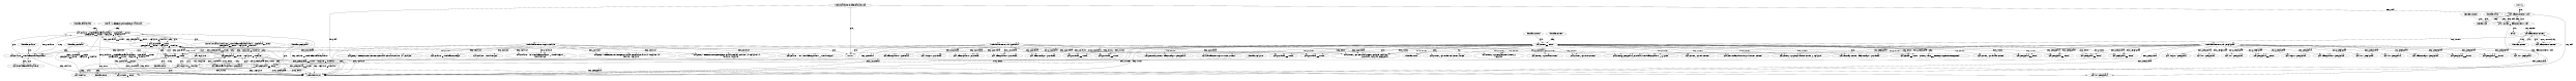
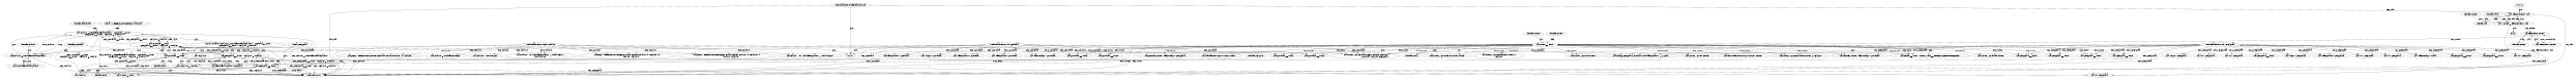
  digraph {
    n1 [label="(Call,cmdSize != sizeof(effect_offload_param_t) || pCmdData == NULL\n || pReplyData == NULL || *replySize != sizeof(int))"]
    n2 [label="(Call,cmdSize != sizeof(effect_handle_param_t))"]
    n3 [label="(Call,pCmdData == NULL\n || pReplyData == NULL || *replySize != sizeof(int))"]
    n4 [label="(ControlStructure,if (cmdSize != sizeof(effect_offload_param_t) || pCmdData == NULL\n || pReplyData == NULL || *replySize != sizeof(int)))"]
    n5 [label="(MethodReturn,int)"]
    n6 [label="(Call,sizeof(effect_offload_param_t))"]
    n7 [label="(Call,pCmdData == NULL)"]
    n8 [label="(Call,pReplyData == NULL || *replySize != sizeof(int))"]
    n9 [label="(MethodParameterIn,uint32_t cmdSize)"]
    n10 [label="(Call,cmdSize < (int)(sizeof(effect_param_t) + sizeof(uint32_t) +\n sizeof(uint16_t)))"]
    n11 [label="(Call,ALOGV(\"EFFECT_CMD_SET_PARAM invalid command cmdSize %d *replySize %d\",\n                  cmdSize, *replySize))"]
    n12 [label="(Call,ALOGV(\"EFFECT_CMD_GET_PARAM invalid command cmdSize %d *replySize %d\",\n                   cmdSize, *replySize))"]
    n13 [label="(Call,cmdSize < (int)(sizeof(effect_param_t) + sizeof(uint32_t)))"]
    n14 [label="(Call,context->ops.command(context, cmdCode, cmdSize,\n                                          pCmdData, replySize, pReplyData))"]
    n15 [label="(Call,ALOGV(\"EFFECT_CMD_SET_DEVICE invalid command cmdSize %d\", cmdSize))"]
    n16 [label="(Call,cmdSize != sizeof(effect_config_t))"]
    n17 [label="(Call,cmdSize < sizeof(uint32_t))"]
    1000101
    n19 [label="(Call,pReplyData == NULL)"]
    n20 [label="(Call,(effect_offload_param_t*)pCmdData)"]
    n21 [label="(Identifier,NULL)"]
    n22 [label="(Call,out_ctxt != NULL)"]
    n23 [label="(Call,*replySize != sizeof(int))"]
    n24 [label="(Call,(int *)pReplyData)"]
    n25 [label="(Identifier,NULL)"]
    n26 [label="(MethodParameterIn,void *pCmdData)"]
    n27 [label="(Call,(effect_param_t *)pCmdData)"]
    n28 [label="(Call,(uint32_t *)pCmdData)"]
    n29 [label="(Call,(effect_config_t *) pCmdData)"]
    n30 [label="(Call,pCmdData == NULL)"]
    n31 [label="(Call,pCmdData == NULL)"]
    n32 [label="(Call,memcpy(pReplyData, pCmdData, sizeof(effect_param_t) + q->psize))"]
    n33 [label="(Call,(effect_param_t *)pCmdData)"]
    n34 [label="(Call,pCmdData == NULL)"]
    n35 [label="(Call,(effect_param_t *)pCmdData)"]
    n36 [label="(Call,pCmdData == NULL)"]
    n37 [label="(Call,context == NULL)"]
    n38 [label="(Call,remove_effect_from_output(out_ctxt, context))"]
    n39 [label="(Call,pReplyData == NULL)"]
    n40 [label="(Call,context->ops.get_parameter(context, p, replySize))"]
    n41 [label="(Call,set_config(context, (effect_config_t *) pCmdData))"]
    n42 [label="(Call,context == NULL || context->state == EFFECT_STATE_UNINITIALIZED)"]
    n43 [label="(Call,context->ops.disable(context))"]
    n44 [label="(Call,get_config(context, (effect_config_t *)pReplyData))"]
    n45 [label="(Call,add_effect_to_output(out_ctxt, context))"]
    n46 [label="(Identifier,NULL)"]
    n47 [label="(Call,context->ops.set_device(context, device))"]
    n48 [label="(Call,pReplyData == NULL)"]
    n49 [label="(Call,context->ops.set_parameter(context, p,\n *replySize))"]
    n50 [label="(Call,pReplyData == NULL)"]
-   n51 [label="(Call,context->ops.enable(context))"]
    n52 [label="(Call,context->ops.reset(context))"]
    n53 [label="(Call,context->ops.init(context))"]
    n54 [label="(Call,pReplyData == NULL)"]
    n55 [label="(Call,effect_exists(context))"]
    n56 [label="(Call,!effect_exists(context))"]
    n57 [label="(Identifier,context)"]
    n58 [label="(Call,* context = (effect_context_t *)self)"]
    n59 [label="(Call,(effect_context_t *)self)"]
    n60 [label="(Block,)"]
    n61 [label="(Identifier,self)"]
    n62 [label="(MethodParameterIn,effect_handle_t self)"]
    n63 [label="(Call,sizeof(int))"]
    n64 [label="(MethodParameterIn,void *pReplyData)"]
    n65 [label="(Call,pReplyData == NULL)"]
    n66 [label="(Call,pReplyData == NULL)"]
    n67 [label="(Call,(int *)pReplyData)"]
    n68 [label="(Call,(int32_t *)pReplyData)"]
    n69 [label="(Call,(int *) pReplyData)"]
    n70 [label="(Call,(int *) pReplyData)"]
    n71 [label="(Call,pReplyData == NULL)"]
    n72 [label="(Call,(int32_t *)pReplyData)"]
    n73 [label="(Call,(effect_param_t *)pReplyData)"]
    n74 [label="(Call,(int *) pReplyData)"]
    n75 [label="(Call,(int *)pReplyData)"]
-   n76 [label="(Call,(effect_config_t *)pReplyData)"]
+   n76 [label="(Call,(effect_config_t *)invalid)"]
    n77 [label="(Identifier,context)"]
    n78 [label="(Identifier,context)"]
    n79 [label="(Identifier,replySize)"]
    n80 [label="(Identifier,offload_state)"]
    n81 [label="(Identifier,context)"]
-   n82 [label="(Identifier,pReplyData)"]
+   n82 [label="(Literal,pReplyData)"]
    n83 [label="(Literal,\"%s EFFECT_CMD_OFFLOAD bad format\")"]
    n84 [label="(Identifier,status)"]
    n85 [label="(Identifier,cmdSize)"]
    n86 [label="(Call,*replySize)"]
    n87 [label="(Identifier,pCmdData)"]
    1000113
    n1 -> n2 [label="CFG: "]
    n1 -> n3 [label="CFG: "]
    n1 -> n4 [label="AST: "]
    n1 -> n5 [label="DDG: pCmdData == NULL\n || pReplyData == NULL || *replySize != sizeof(int)"]
    n1 -> n5 [label="DDG: cmdSize != sizeof(effect_offload_param_t) || pCmdData == NULL\n || pReplyData == NULL || *replySize != sizeof(int)"]
    n1 -> n5 [label="DDG: cmdSize != sizeof(effect_offload_param_t)"]
    n2 -> n1 [label="AST: "]
    n2 -> n1 [label="DDG: cmdSize"]
    n2 -> n5 [label="DDG: cmdSize"]
    n2 -> n6 [label="CFG: "]
    n3 -> n1 [label="AST: "]
    n3 -> n1 [label="DDG: pCmdData == NULL"]
    n3 -> n1 [label="DDG: pReplyData == NULL || *replySize != sizeof(int)"]
    n3 -> n5 [label="DDG: pReplyData == NULL || *replySize != sizeof(int)"]
    n3 -> n5 [label="DDG: pCmdData == NULL"]
    n3 -> n7 [label="CFG: "]
    n3 -> n8 [label="CFG: "]
    n6 -> n2 [label="AST: "]
    n7 -> n3 [label="AST: "]
    n7 -> n3 [label="DDG: pCmdData"]
    n7 -> n3 [label="DDG: NULL"]
    n7 -> n5 [label="DDG: NULL"]
    n7 -> n5 [label="DDG: pCmdData"]
    n7 -> n19 [label="DDG: NULL"]
    n7 -> n20 [label="DDG: pCmdData"]
    n7 -> n21 [label="CFG: "]
    n7 -> n22 [label="DDG: NULL"]
    n8 -> n3 [label="AST: "]
    n8 -> n3 [label="DDG: pReplyData == NULL"]
    n8 -> n3 [label="DDG: *replySize != sizeof(int)"]
    n8 -> n5 [label="DDG: pReplyData == NULL"]
    n8 -> n5 [label="DDG: *replySize != sizeof(int)"]
    n8 -> n19 [label="CFG: "]
    n8 -> n23 [label="CFG: "]
    n9 -> n2 [label="DDG: cmdSize"]
    n9 -> n5 [label="DDG: cmdSize"]
    n9 -> n10 [label="DDG: cmdSize"]
    n9 -> n11 [label="DDG: cmdSize"]
    n9 -> n12 [label="DDG: cmdSize"]
    n9 -> n13 [label="DDG: cmdSize"]
    n9 -> n14 [label="DDG: cmdSize"]
    n9 -> n15 [label="DDG: cmdSize"]
    n9 -> n16 [label="DDG: cmdSize"]
    n9 -> n17 [label="DDG: cmdSize"]
    n9 -> 1000101 [label="AST: "]
    n19 -> n5 [label="DDG: NULL"]
    n19 -> n5 [label="DDG: pReplyData"]
    n19 -> n8 [label="AST: "]
    n19 -> n8 [label="DDG: pReplyData"]
    n19 -> n8 [label="DDG: NULL"]
    n19 -> n22 [label="DDG: NULL"]
    n19 -> n24 [label="DDG: pReplyData"]
    n19 -> n25 [label="CFG: "]
    n21 -> n7 [label="AST: "]
    n23 -> n5 [label="DDG: *replySize"]
    n23 -> n8 [label="AST: "]
    n23 -> n8 [label="DDG: *replySize"]
    n23 -> n63 [label="CFG: "]
    n25 -> n19 [label="AST: "]
    n26 -> n5 [label="DDG: pCmdData"]
    n26 -> n7 [label="DDG: pCmdData"]
    n26 -> n14 [label="DDG: pCmdData"]
    n26 -> 1000101 [label="AST: "]
    n26 -> n20 [label="DDG: pCmdData"]
    n26 -> n27 [label="DDG: pCmdData"]
    n26 -> n28 [label="DDG: pCmdData"]
    n26 -> n29 [label="DDG: pCmdData"]
    n26 -> n30 [label="DDG: pCmdData"]
    n26 -> n31 [label="DDG: pCmdData"]
    n26 -> n32 [label="DDG: pCmdData"]
    n26 -> n33 [label="DDG: pCmdData"]
    n26 -> n34 [label="DDG: pCmdData"]
    n26 -> n35 [label="DDG: pCmdData"]
    n26 -> n36 [label="DDG: pCmdData"]
    n37 -> n5 [label="DDG: context"]
    n37 -> n5 [label="DDG: NULL"]
    n37 -> n7 [label="DDG: NULL"]
    n37 -> n14 [label="DDG: context"]
    n37 -> n22 [label="DDG: NULL"]
    n37 -> n30 [label="DDG: NULL"]
    n37 -> n31 [label="DDG: NULL"]
    n37 -> n34 [label="DDG: NULL"]
    n37 -> n36 [label="DDG: NULL"]
    n37 -> n38 [label="DDG: context"]
    n37 -> n39 [label="DDG: NULL"]
    n37 -> n40 [label="DDG: context"]
    n37 -> n41 [label="DDG: context"]
    n37 -> n42 [label="AST: "]
    n37 -> n42 [label="DDG: context"]
    n37 -> n42 [label="DDG: NULL"]
    n37 -> n43 [label="DDG: context"]
    n37 -> n44 [label="DDG: context"]
    n37 -> n45 [label="DDG: context"]
    n37 -> n46 [label="CFG: "]
    n37 -> n47 [label="DDG: context"]
    n37 -> n48 [label="DDG: NULL"]
    n37 -> n49 [label="DDG: context"]
    n37 -> n50 [label="DDG: NULL"]
-   n37 -> n51 [label="DDG: context"]
    n37 -> n52 [label="DDG: context"]
    n37 -> n53 [label="DDG: context"]
    n37 -> n54 [label="DDG: NULL"]
    n42 -> n37 [label="CFG: "]
    n46 -> n37 [label="AST: "]
    n55 -> n37 [label="DDG: context"]
    n55 -> n56 [label="AST: "]
    n55 -> n56 [label="DDG: context"]
    n55 -> n57 [label="CFG: "]
    n56 -> n55 [label="CFG: "]
    n57 -> n55 [label="AST: "]
    n58 -> n5 [label="DDG: (effect_context_t *)self"]
    n58 -> n55 [label="DDG: context"]
    n58 -> n59 [label="CFG: "]
    n58 -> n60 [label="AST: "]
    n59 -> n5 [label="DDG: self"]
    n59 -> n58 [label="AST: "]
    n59 -> n58 [label="DDG: self"]
    n59 -> n61 [label="CFG: "]
    n61 -> n59 [label="AST: "]
    n62 -> n5 [label="DDG: self"]
    n62 -> 1000101 [label="AST: "]
    n62 -> n59 [label="DDG: self"]
    n63 -> n23 [label="AST: "]
    n64 -> n5 [label="DDG: pReplyData"]
    n64 -> n14 [label="DDG: pReplyData"]
    n64 -> 1000101 [label="AST: "]
    n64 -> n19 [label="DDG: pReplyData"]
    n64 -> n24 [label="DDG: pReplyData"]
    n64 -> n32 [label="DDG: pReplyData"]
    n64 -> n39 [label="DDG: pReplyData"]
    n64 -> n48 [label="DDG: pReplyData"]
    n64 -> n50 [label="DDG: pReplyData"]
    n64 -> n54 [label="DDG: pReplyData"]
    n64 -> n65 [label="DDG: pReplyData"]
    n64 -> n66 [label="DDG: pReplyData"]
    n64 -> n67 [label="DDG: pReplyData"]
    n64 -> n68 [label="DDG: pReplyData"]
    n64 -> n69 [label="DDG: pReplyData"]
    n64 -> n70 [label="DDG: pReplyData"]
    n64 -> n71 [label="DDG: pReplyData"]
    n64 -> n72 [label="DDG: pReplyData"]
    n64 -> n73 [label="DDG: pReplyData"]
    n64 -> n74 [label="DDG: pReplyData"]
    n64 -> n75 [label="DDG: pReplyData"]
    n64 -> n76 [label="DDG: pReplyData"]
    n77 -> n37 [label="CFG: "]
    n78 -> n37 [label="AST: "]
    n79 -> n19 [label="CFG: "]
    n80 -> n1 [label="CFG: "]
    n81 -> n58 [label="AST: "]
    n82 -> n7 [label="CFG: "]
    n82 -> n19 [label="AST: "]
    n83 -> n1 [label="CFG: "]
    n84 -> n58 [label="CFG: "]
    n85 -> n2 [label="AST: "]
    n86 -> n23 [label="AST: "]
    n87 -> n2 [label="CFG: "]
    n87 -> n7 [label="AST: "]
    1000113 -> n59 [label="AST: "]
  }
